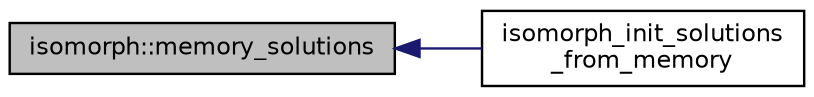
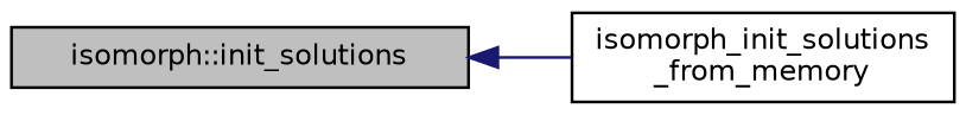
  digraph {
    rankdir=LR
    node [color=black fontname=Helvetica fontsize=10 shape=record style=filled]
-   n1 [fillcolor=grey75 fontcolor=black height=0.2 label="isomorph::memory_solutions" width=0.4]
+   n1 [fillcolor=grey75 fontcolor=black height=0.2 label="isomorph::init_solutions" width=0.4]
    n2 [fillcolor=white height=0.2 label="isomorph_init_solutions\l_from_memory" width=0.4]
    n1 -> n2 [color=midnightblue dir=back fontname=Helvetica fontsize=10 labelfontname=Helvetica labelfontsize=10 style=solid]
  }
